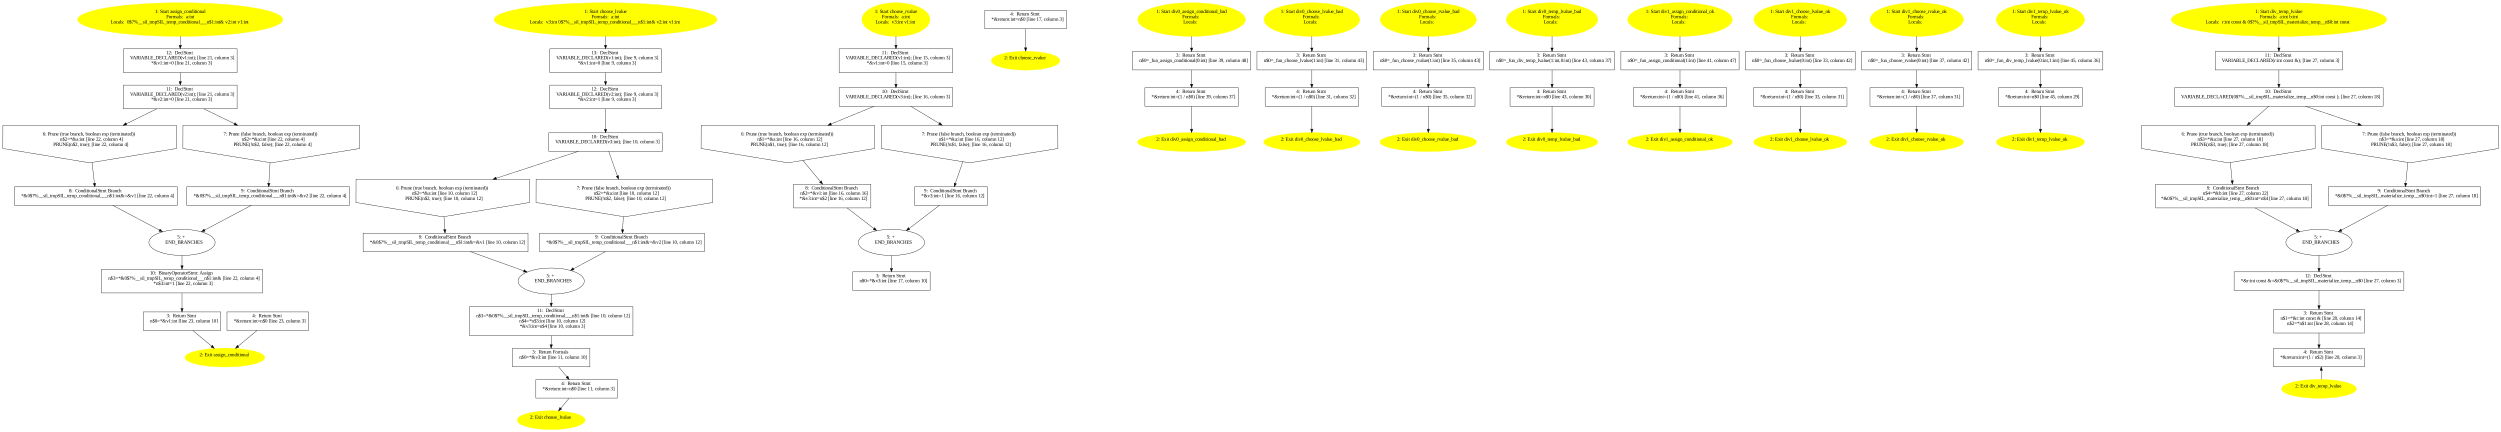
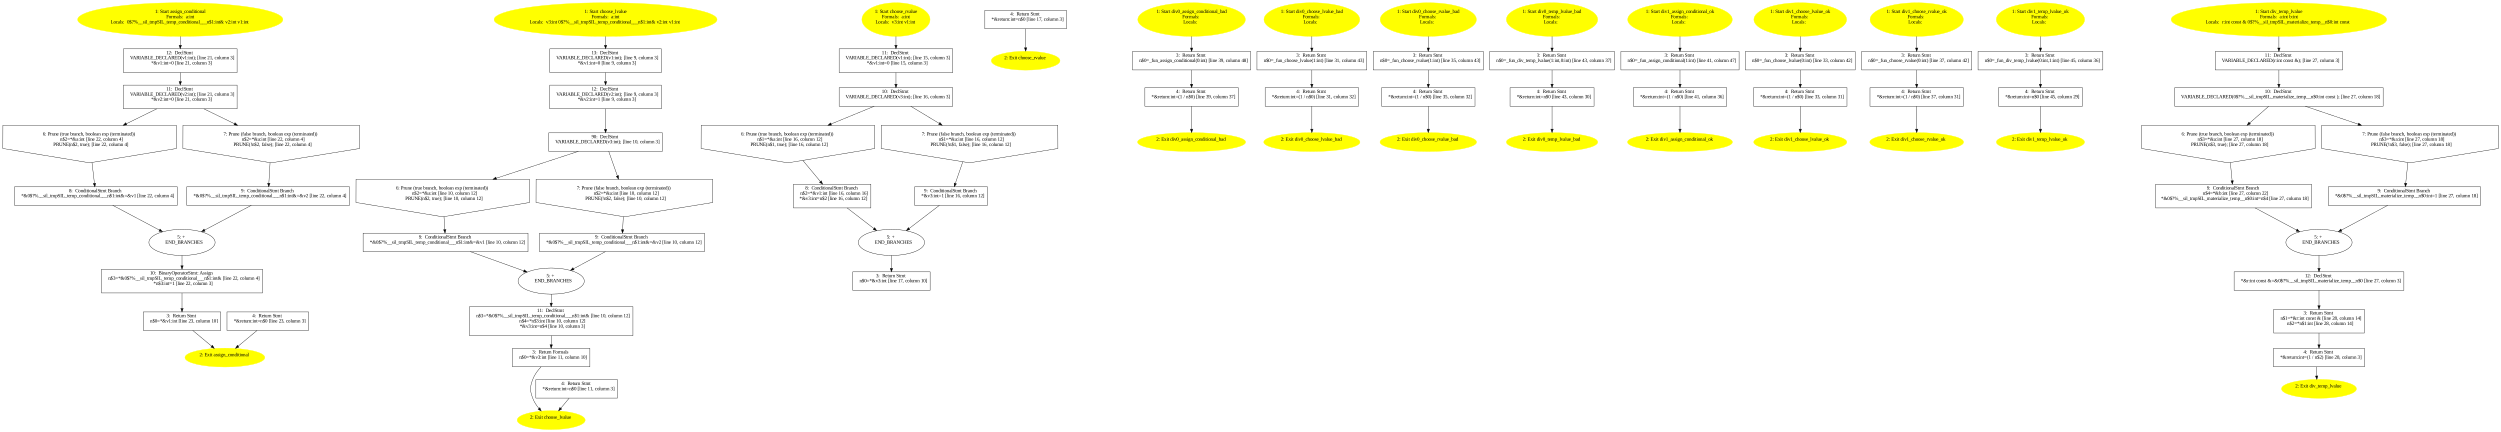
  digraph {
    fontname="Liberation Serif"
    node [fontname="Liberation Serif" shape=box]
    edge [fontname="Liberation Serif"]
    n1 [color=yellow label="1: Start assign_conditional\nFormals:  a:int\nLocals:  0$?%__sil_tmpSIL_temp_conditional___n$1:int& v2:int v1:int \n  " style=filled shape=""]
    n2 [label="12:  DeclStmt \n   VARIABLE_DECLARED(v1:int); [line 21, column 3]\n  *&v1:int=0 [line 21, column 3]\n "]
    n3 [label="11:  DeclStmt \n   VARIABLE_DECLARED(v2:int); [line 21, column 3]\n  *&v2:int=0 [line 21, column 3]\n "]
    n4 [label="6: Prune (true branch, boolean exp (terminated)) \n   n$2=*&a:int [line 22, column 4]\n  PRUNE(n$2, true); [line 22, column 4]\n " shape=invhouse]
    n5 [label="7: Prune (false branch, boolean exp (terminated)) \n   n$2=*&a:int [line 22, column 4]\n  PRUNE(!n$2, false); [line 22, column 4]\n " shape=invhouse]
    n6 [color=yellow label="2: Exit assign_conditional \n  " style=filled shape=""]
    n7 [label="3:  Return Stmt \n   n$0=*&v1:int [line 23, column 10]\n "]
    n8 [label="4:  Return Stmt \n   *&return:int=n$0 [line 23, column 3]\n "]
    n9 [label="5: + \n   END_BRANCHES\n " shape=""]
    n10 [label="10:  BinaryOperatorStmt: Assign \n   n$3=*&0$?%__sil_tmpSIL_temp_conditional___n$1:int& [line 22, column 4]\n  *n$3:int=1 [line 22, column 3]\n "]
    n11 [label="8:  ConditionalStmt Branch \n   *&0$?%__sil_tmpSIL_temp_conditional___n$1:int&=&v1 [line 22, column 4]\n "]
    n12 [label="9:  ConditionalStmt Branch \n   *&0$?%__sil_tmpSIL_temp_conditional___n$1:int&=&v2 [line 22, column 4]\n "]
    n13 [color=yellow label="1: Start choose_lvalue\nFormals:  a:int\nLocals:  v3:int 0$?%__sil_tmpSIL_temp_conditional___n$1:int& v2:int v1:int \n  " style=filled shape=""]
    n14 [label="13:  DeclStmt \n   VARIABLE_DECLARED(v1:int); [line 9, column 3]\n  *&v1:int=0 [line 9, column 3]\n "]
    n15 [label="12:  DeclStmt \n   VARIABLE_DECLARED(v2:int); [line 9, column 3]\n  *&v2:int=1 [line 9, column 3]\n "]
-   n16 [label="10:  DeclStmt \n   VARIABLE_DECLARED(v3:int); [line 10, column 3]\n "]
+   n16 [label="90:  DeclStmt \n   VARIABLE_DECLARED(v3:int); [line 10, column 3]\n "]
    n17 [color=yellow label="2: Exit choose_lvalue \n  " style=filled shape=""]
    n18 [label="3:  Return Formals \n   n$0=*&v3:int [line 11, column 10]\n "]
    n19 [label="4:  Return Stmt \n   *&return:int=n$0 [line 11, column 3]\n "]
    n20 [label="5: + \n   END_BRANCHES\n " shape=""]
    n21 [label="11:  DeclStmt \n   n$3=*&0$?%__sil_tmpSIL_temp_conditional___n$1:int& [line 10, column 12]\n  n$4=*n$3:int [line 10, column 12]\n  *&v3:int=n$4 [line 10, column 3]\n "]
    n22 [label="6: Prune (true branch, boolean exp (terminated)) \n   n$2=*&a:int [line 10, column 12]\n  PRUNE(n$2, true); [line 10, column 12]\n " shape=invhouse]
    n23 [label="8:  ConditionalStmt Branch \n   *&0$?%__sil_tmpSIL_temp_conditional___n$1:int&=&v1 [line 10, column 12]\n "]
    n24 [label="7: Prune (false branch, boolean exp (terminated)) \n   n$2=*&a:int [line 10, column 12]\n  PRUNE(!n$2, false); [line 10, column 12]\n " shape=invhouse]
    n25 [label="9:  ConditionalStmt Branch \n   *&0$?%__sil_tmpSIL_temp_conditional___n$1:int&=&v2 [line 10, column 12]\n "]
    n26 [color=yellow label="1: Start choose_rvalue\nFormals:  a:int\nLocals:  v3:int v1:int \n  " style=filled shape=""]
    n27 [label="11:  DeclStmt \n   VARIABLE_DECLARED(v1:int); [line 15, column 3]\n  *&v1:int=0 [line 15, column 3]\n "]
    n28 [label="10:  DeclStmt \n   VARIABLE_DECLARED(v3:int); [line 16, column 3]\n "]
    n29 [label="6: Prune (true branch, boolean exp (terminated)) \n   n$1=*&a:int [line 16, column 12]\n  PRUNE(n$1, true); [line 16, column 12]\n " shape=invhouse]
    n30 [label="7: Prune (false branch, boolean exp (terminated)) \n   n$1=*&a:int [line 16, column 12]\n  PRUNE(!n$1, false); [line 16, column 12]\n " shape=invhouse]
    n31 [color=yellow label="2: Exit choose_rvalue \n  " style=filled shape=""]
    n32 [label="3:  Return Stmt \n   n$0=*&v3:int [line 17, column 10]\n "]
    n33 [label="4:  Return Stmt \n   *&return:int=n$0 [line 17, column 3]\n "]
    n34 [label="5: + \n   END_BRANCHES\n " shape=""]
    n35 [label="8:  ConditionalStmt Branch \n   n$2=*&v1:int [line 16, column 16]\n  *&v3:int=n$2 [line 16, column 12]\n "]
    n36 [label="9:  ConditionalStmt Branch \n   *&v3:int=1 [line 16, column 12]\n "]
    n37 [color=yellow label="1: Start div0_assign_conditional_bad\nFormals: \nLocals:  \n  " style=filled shape=""]
    n38 [label="3:  Return Stmt \n   n$0=_fun_assign_conditional(0:int) [line 39, column 48]\n "]
    n39 [label="4:  Return Stmt \n   *&return:int=(1 / n$0) [line 39, column 37]\n "]
    n40 [color=yellow label="2: Exit div0_assign_conditional_bad \n  " style=filled shape=""]
    n41 [color=yellow label="1: Start div0_choose_lvalue_bad\nFormals: \nLocals:  \n  " style=filled shape=""]
    n42 [label="3:  Return Stmt \n   n$0=_fun_choose_lvalue(1:int) [line 31, column 43]\n "]
    n43 [label="4:  Return Stmt \n   *&return:int=(1 / n$0) [line 31, column 32]\n "]
    n44 [color=yellow label="2: Exit div0_choose_lvalue_bad \n  " style=filled shape=""]
    n45 [color=yellow label="1: Start div0_choose_rvalue_bad\nFormals: \nLocals:  \n  " style=filled shape=""]
    n46 [label="3:  Return Stmt \n   n$0=_fun_choose_rvalue(1:int) [line 35, column 43]\n "]
    n47 [label="4:  Return Stmt \n   *&return:int=(1 / n$0) [line 35, column 32]\n "]
    n48 [color=yellow label="2: Exit div0_choose_rvalue_bad \n  " style=filled shape=""]
    n49 [color=yellow label="1: Start div0_temp_lvalue_bad\nFormals: \nLocals:  \n  " style=filled shape=""]
    n50 [label="3:  Return Stmt \n   n$0=_fun_div_temp_lvalue(1:int,0:int) [line 43, column 37]\n "]
    n51 [label="4:  Return Stmt \n   *&return:int=n$0 [line 43, column 30]\n "]
    n52 [color=yellow label="2: Exit div0_temp_lvalue_bad \n  " style=filled shape=""]
    n53 [color=yellow label="1: Start div1_assign_conditional_ok\nFormals: \nLocals:  \n  " style=filled shape=""]
    n54 [label="3:  Return Stmt \n   n$0=_fun_assign_conditional(1:int) [line 41, column 47]\n "]
    n55 [label="4:  Return Stmt \n   *&return:int=(1 / n$0) [line 41, column 36]\n "]
    n56 [color=yellow label="2: Exit div1_assign_conditional_ok \n  " style=filled shape=""]
    n57 [color=yellow label="1: Start div1_choose_lvalue_ok\nFormals: \nLocals:  \n  " style=filled shape=""]
    n58 [label="3:  Return Stmt \n   n$0=_fun_choose_lvalue(0:int) [line 33, column 42]\n "]
    n59 [label="4:  Return Stmt \n   *&return:int=(1 / n$0) [line 33, column 31]\n "]
    n60 [color=yellow label="2: Exit div1_choose_lvalue_ok \n  " style=filled shape=""]
    n61 [color=yellow label="1: Start div1_choose_rvalue_ok\nFormals: \nLocals:  \n  " style=filled shape=""]
    n62 [label="3:  Return Stmt \n   n$0=_fun_choose_rvalue(0:int) [line 37, column 42]\n "]
    n63 [label="4:  Return Stmt \n   *&return:int=(1 / n$0) [line 37, column 31]\n "]
    n64 [color=yellow label="2: Exit div1_choose_rvalue_ok \n  " style=filled shape=""]
    n65 [color=yellow label="1: Start div1_temp_lvalue_ok\nFormals: \nLocals:  \n  " style=filled shape=""]
    n66 [label="3:  Return Stmt \n   n$0=_fun_div_temp_lvalue(0:int,1:int) [line 45, column 36]\n "]
    n67 [label="4:  Return Stmt \n   *&return:int=n$0 [line 45, column 29]\n "]
    n68 [color=yellow label="2: Exit div1_temp_lvalue_ok \n  " style=filled shape=""]
    n69 [color=yellow label="1: Start div_temp_lvalue\nFormals:  a:int b:int\nLocals:  r:int const & 0$?%__sil_tmpSIL_materialize_temp__n$0:int const  \n  " style=filled shape=""]
    n70 [label="11:  DeclStmt \n   VARIABLE_DECLARED(r:int const &); [line 27, column 3]\n "]
    n71 [label="10:  DeclStmt \n   VARIABLE_DECLARED(0$?%__sil_tmpSIL_materialize_temp__n$0:int const ); [line 27, column 18]\n "]
    n72 [label="6: Prune (true branch, boolean exp (terminated)) \n   n$3=*&a:int [line 27, column 18]\n  PRUNE(n$3, true); [line 27, column 18]\n " shape=invhouse]
    n73 [label="7: Prune (false branch, boolean exp (terminated)) \n   n$3=*&a:int [line 27, column 18]\n  PRUNE(!n$3, false); [line 27, column 18]\n " shape=invhouse]
    n74 [color=yellow label="2: Exit div_temp_lvalue \n  " style=filled shape=""]
    n75 [label="3:  Return Stmt \n   n$1=*&r:int const & [line 28, column 14]\n  n$2=*n$1:int [line 28, column 14]\n "]
    n76 [label="4:  Return Stmt \n   *&return:int=(1 / n$2) [line 28, column 3]\n "]
    n77 [label="5: + \n   END_BRANCHES\n " shape=""]
    n78 [label="12:  DeclStmt \n   *&r:int const &=&0$?%__sil_tmpSIL_materialize_temp__n$0 [line 27, column 3]\n "]
    n79 [label="8:  ConditionalStmt Branch \n   n$4=*&b:int [line 27, column 22]\n  *&0$?%__sil_tmpSIL_materialize_temp__n$0:int=n$4 [line 27, column 18]\n "]
    n80 [label="9:  ConditionalStmt Branch \n   *&0$?%__sil_tmpSIL_materialize_temp__n$0:int=1 [line 27, column 18]\n "]
    n1 -> n2
    n2 -> n3
    n3 -> n4
    n3 -> n5
    n4 -> n11
    n5 -> n12
    n7 -> n6
    n8 -> n6
    n9 -> n10
    n10 -> n7
    n11 -> n9
    n12 -> n9
    n13 -> n14
    n14 -> n15
    n15 -> n16
    n16 -> n22
    n16 -> n24
-   n18 -> n19
+   n18 -> n17
    n19 -> n17
    n20 -> n21
    n21 -> n18
    n22 -> n23
    n23 -> n20
    n24 -> n25
    n25 -> n20
    n26 -> n27
    n27 -> n28
    n28 -> n29
    n28 -> n30
    n29 -> n35
    n30 -> n36
    n33 -> n31
    n34 -> n32
    n35 -> n34
    n36 -> n34
    n37 -> n38
    n38 -> n39
    n39 -> n40
    n41 -> n42
    n42 -> n43
    n43 -> n44
    n45 -> n46
    n46 -> n47
    n47 -> n48
    n49 -> n50
    n50 -> n51
    n51 -> n52
    n53 -> n54
    n54 -> n55
    n55 -> n56
    n57 -> n58
    n58 -> n59
    n59 -> n60
    n61 -> n62
    n62 -> n63
    n63 -> n64
    n65 -> n66
    n66 -> n67
    n67 -> n68
    n69 -> n70
    n70 -> n71
    n71 -> n72
    n71 -> n73
    n72 -> n79
    n73 -> n80
    n75 -> n76
-   n74 -> n76
+   n76 -> n74
    n77 -> n78
    n78 -> n75
    n79 -> n77
    n80 -> n77
  }
